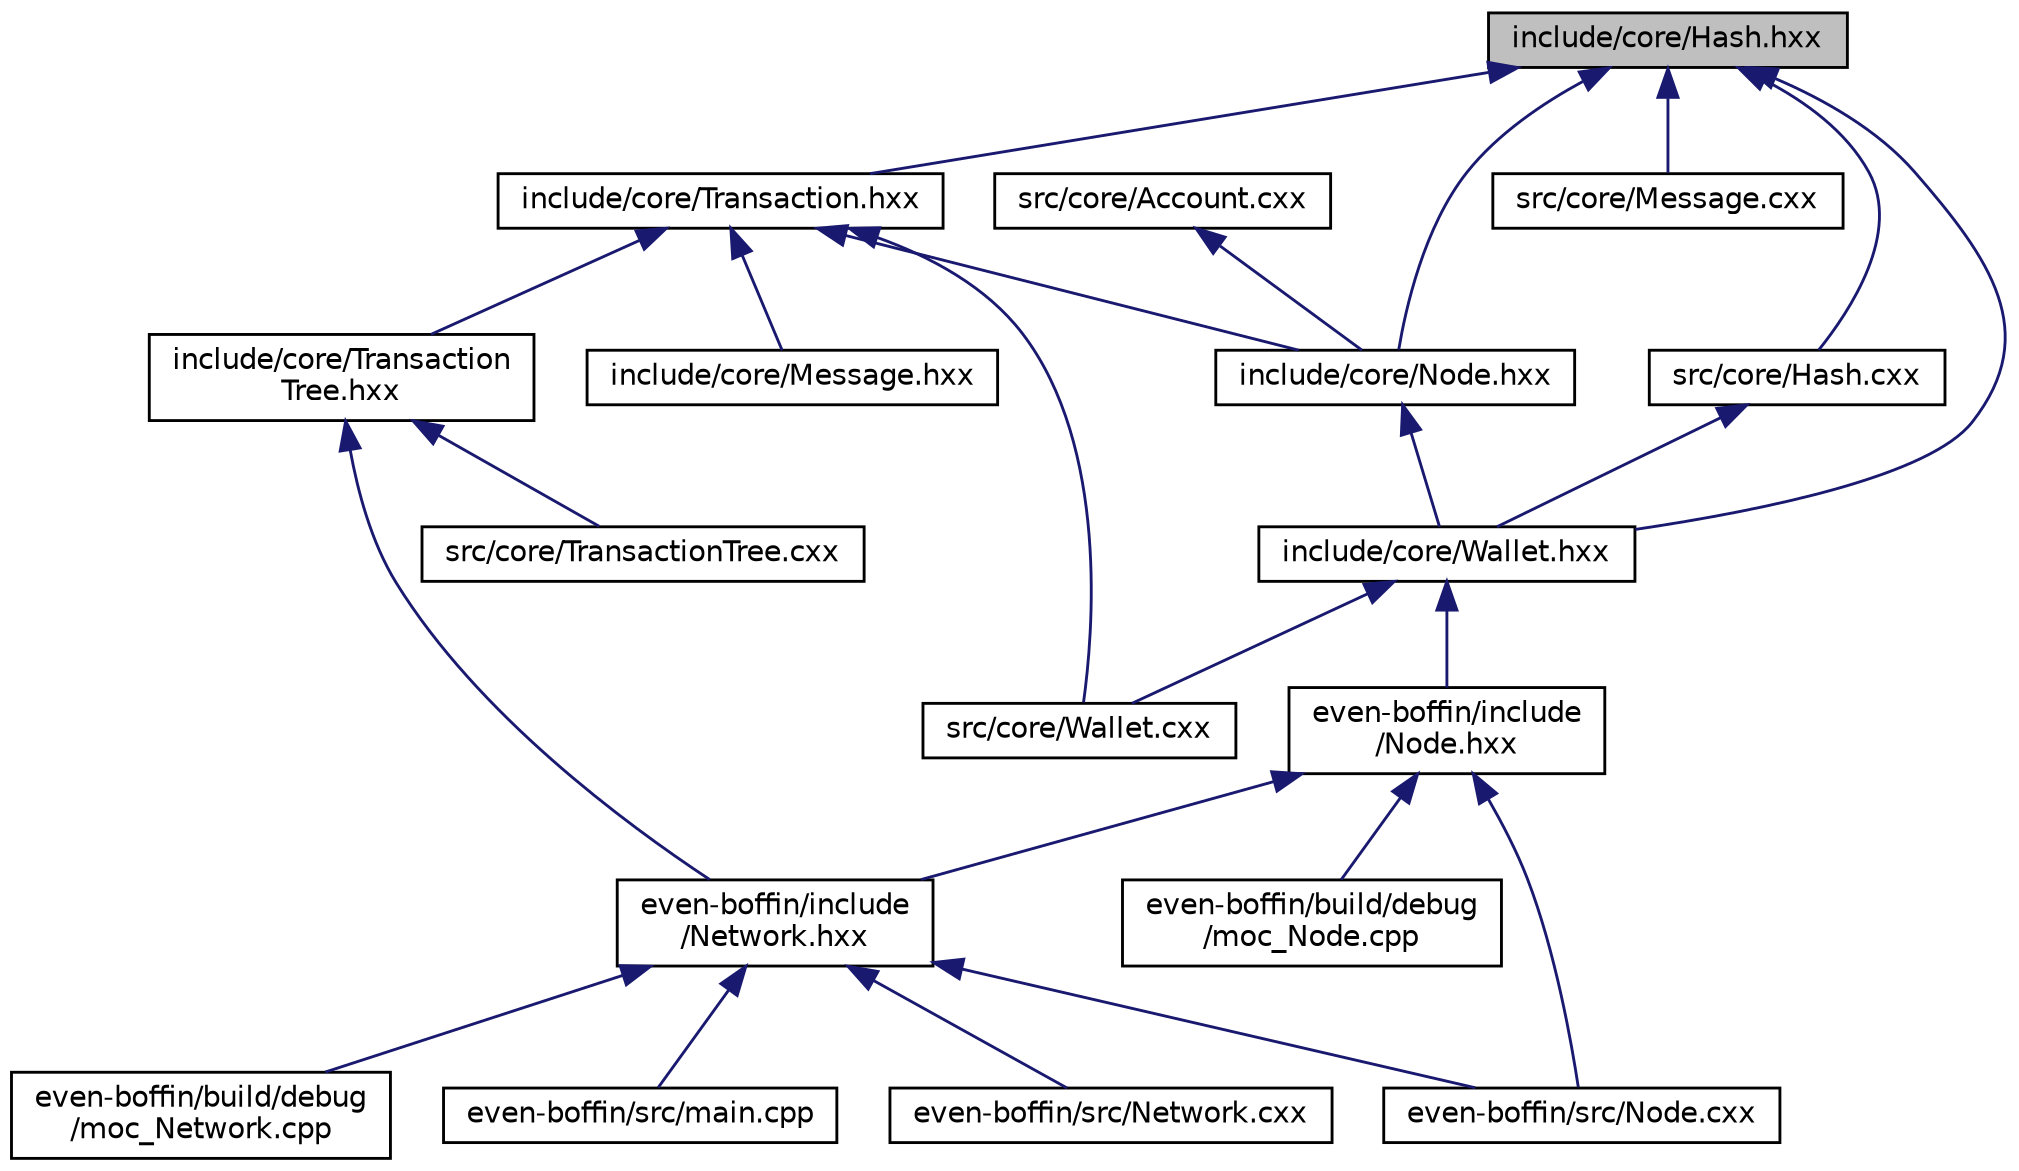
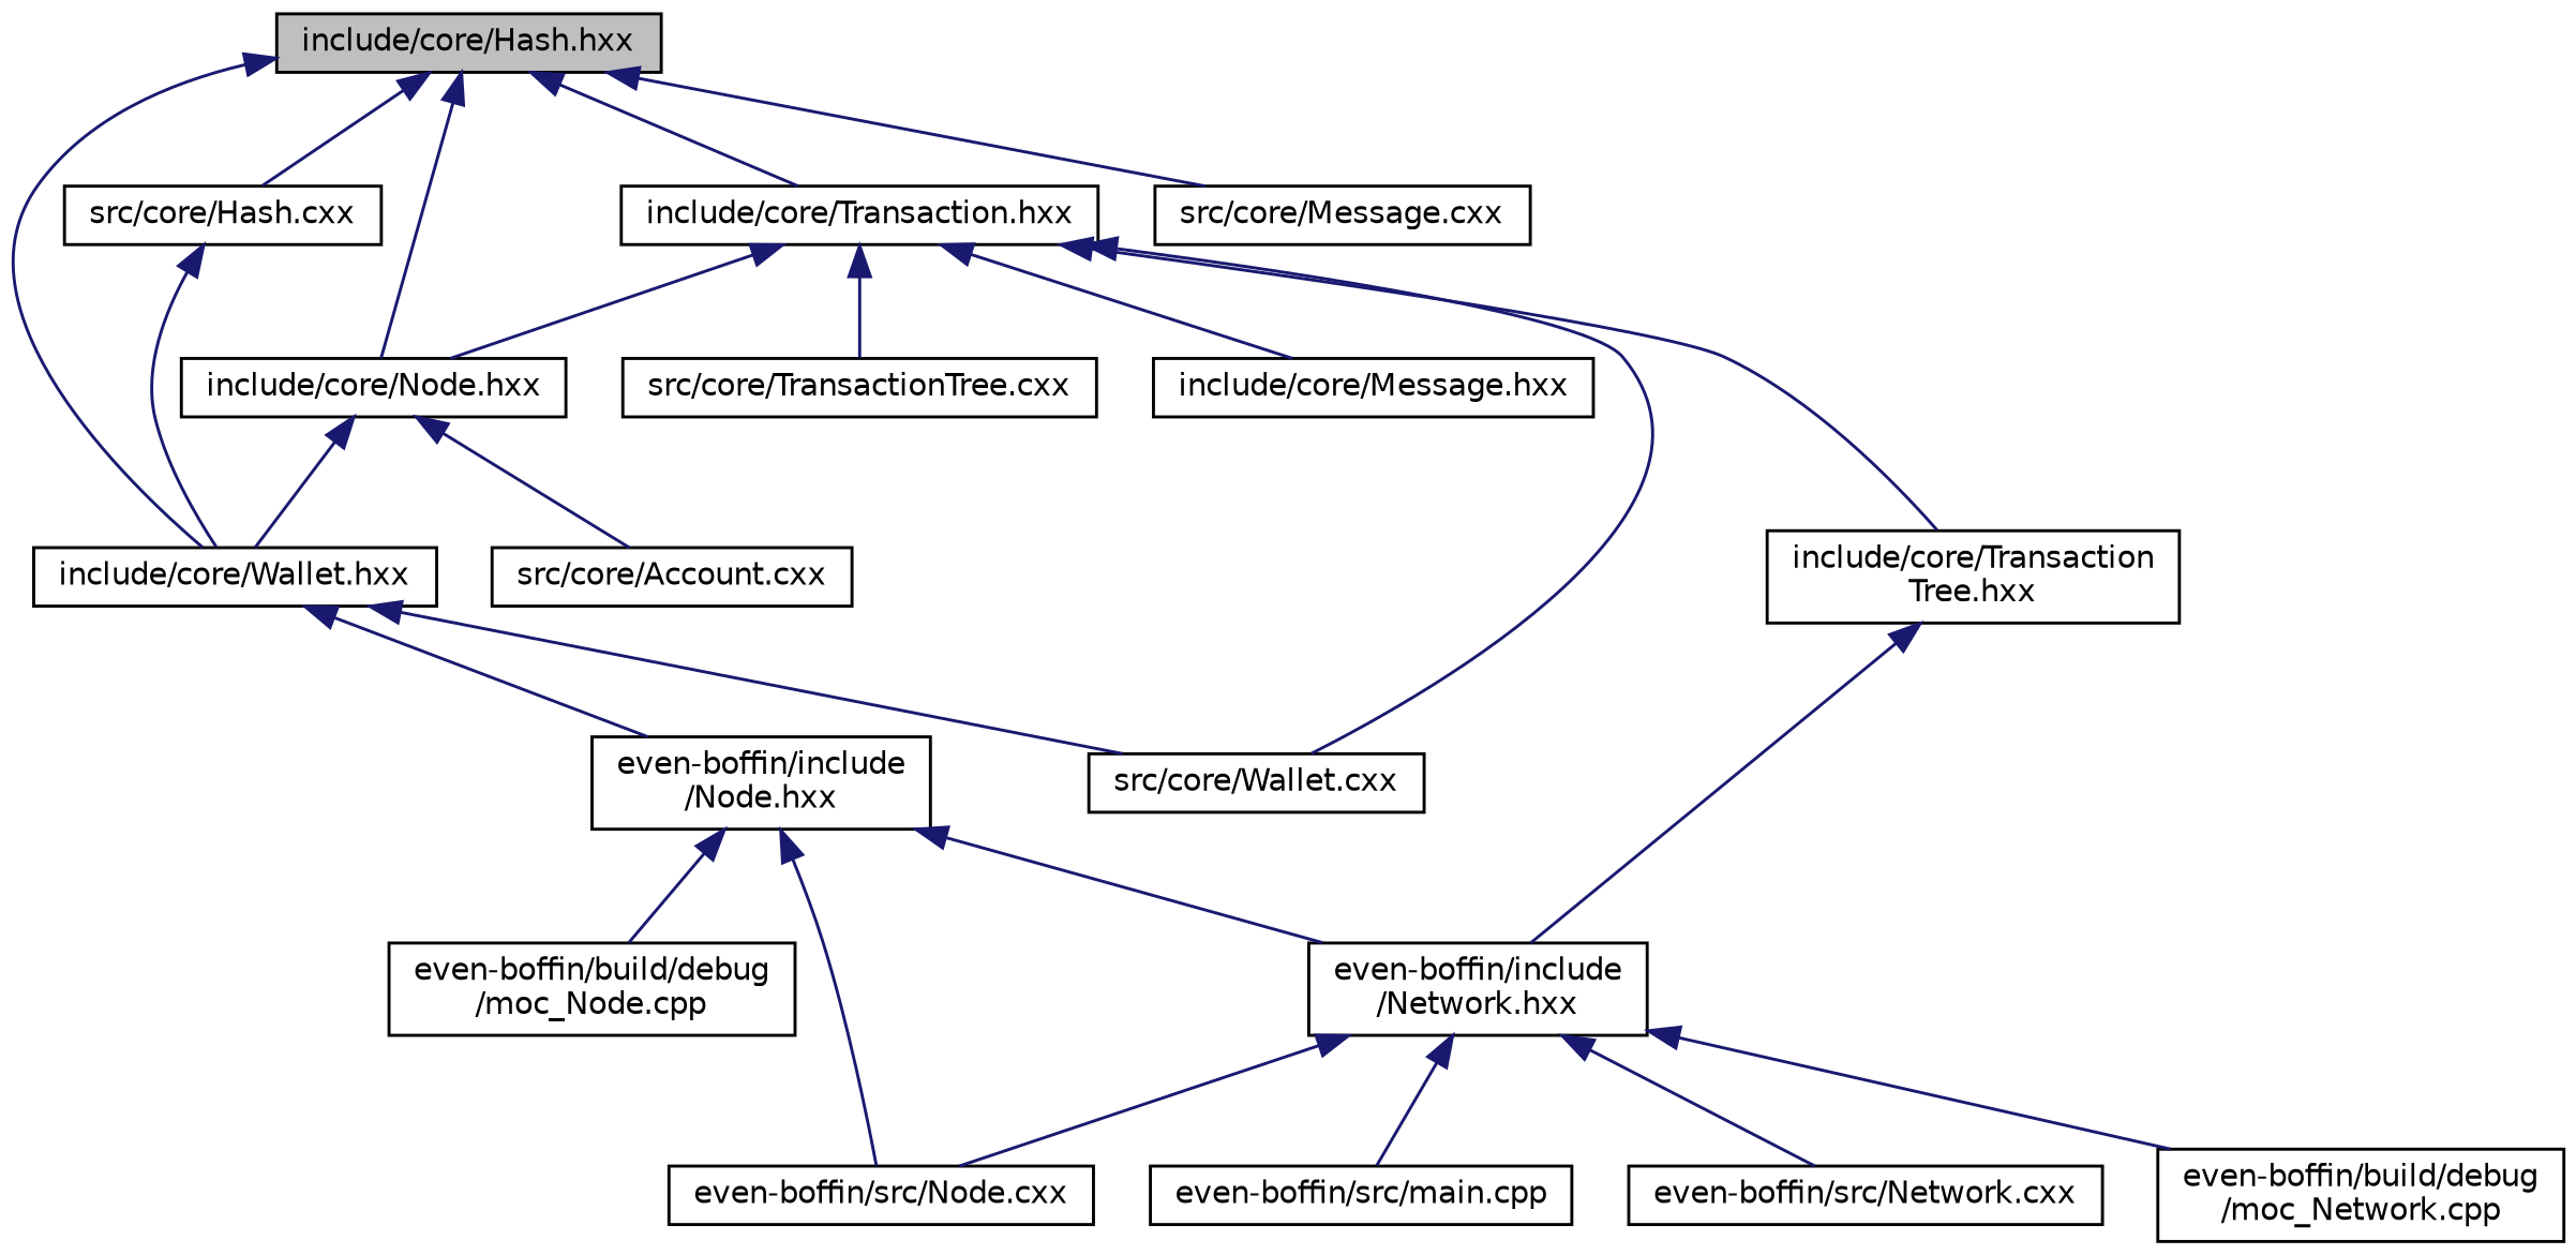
  digraph {
    node [color=black fillcolor=white fontname=Helvetica fontsize=10 shape=record style=filled]
    edge [color=midnightblue dir=back fontname=Helvetica fontsize=10 labelfontname=Helvetica labelfontsize=10 style=solid]
    n1 [fillcolor=grey75 fontcolor=black height=0.2 label="include/core/Hash.hxx" width=0.4]
    n2 [height=0.2 label="include/core/Node.hxx" width=0.4]
    n3 [height=0.2 label="include/core/Wallet.hxx" width=0.4]
    n4 [height=0.2 label="include/core/Transaction.hxx" width=0.4]
    n5 [height=0.2 label="src/core/Hash.cxx" width=0.4]
    n6 [height=0.2 label="src/core/Message.cxx" width=0.4]
    n7 [height=0.2 label="src/core/Account.cxx" width=0.4]
    n8 [height=0.2 label="even-boffin/include\l/Node.hxx" width=0.4]
    n9 [height=0.2 label="src/core/Wallet.cxx" width=0.4]
    n10 [height=0.2 label="include/core/Message.hxx" width=0.4]
    n11 [height=0.2 label="include/core/Transaction\lTree.hxx" width=0.4]
    n12 [height=0.2 label="even-boffin/include\l/Network.hxx" width=0.4]
    n13 [height=0.2 label="even-boffin/src/Node.cxx" width=0.4]
    n14 [height=0.2 label="even-boffin/build/debug\l/moc_Node.cpp" width=0.4]
    n15 [height=0.2 label="even-boffin/build/debug\l/moc_Network.cpp" width=0.4]
    n16 [height=0.2 label="even-boffin/src/main.cpp" width=0.4]
    n17 [height=0.2 label="even-boffin/src/Network.cxx" width=0.4]
    n18 [height=0.2 label="src/core/TransactionTree.cxx" width=0.4]
    n1 -> n2
    n1 -> n3
    n1 -> n4
    n1 -> n5
    n1 -> n6
    n2 -> n3
-   n7 -> n2
+   n2 -> n7
    n3 -> n8
    n3 -> n9
    n4 -> n2
    n4 -> n9
    n4 -> n10
    n4 -> n11
    n5 -> n3
    n8 -> n12
    n8 -> n13
    n8 -> n14
    n11 -> n12
-   n11 -> n18
+   n4 -> n18
    n12 -> n13
    n12 -> n15
    n12 -> n16
    n12 -> n17
  }
